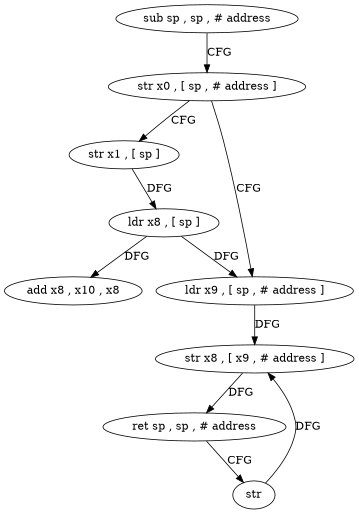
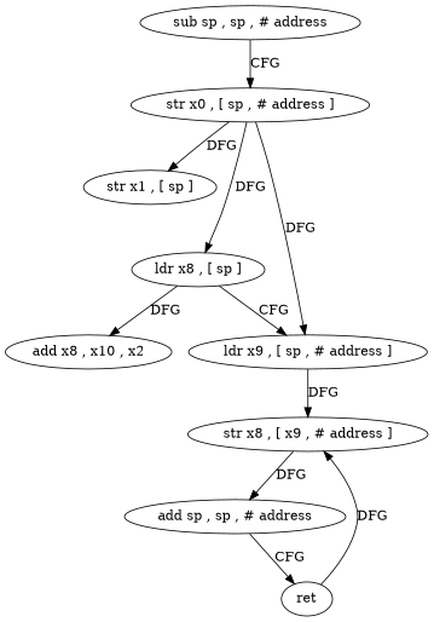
  digraph {
    n1 [label="sub sp , sp , # address"]
    n2 [label="str x0 , [ sp , # address ]"]
    n3 [label="str x1 , [ sp ]"]
    n4 [label="ldr x9 , [ sp , # address ]"]
    n5 [label="ldr x8 , [ sp ]"]
    n6 [label="str x8 , [ x9 , # address ]"]
-   n7 [label="add x8 , x10 , x8"]
-   n8 [label="ret sp , sp , # address"]
-   n9 [label=str]
+   n7 [label="add x8 , x10 , x2"]
+   n8 [label="add sp , sp , # address"]
+   n9 [label=ret]
    n1 -> n2 [label=CFG]
-   n2 -> n3 [label=CFG]
-   n2 -> n4 [label=CFG]
-   n3 -> n5 [label=DFG]
+   n2 -> n3 [label=DFG]
+   n2 -> n4 [label=DFG]
+   n2 -> n5 [label=DFG]
    n4 -> n6 [label=DFG]
-   n5 -> n4 [label=DFG]
+   n5 -> n4 [label=CFG]
    n5 -> n7 [label=DFG]
    n6 -> n8 [label=DFG]
    n8 -> n9 [label=CFG]
    n9 -> n6 [label=DFG]
  }
